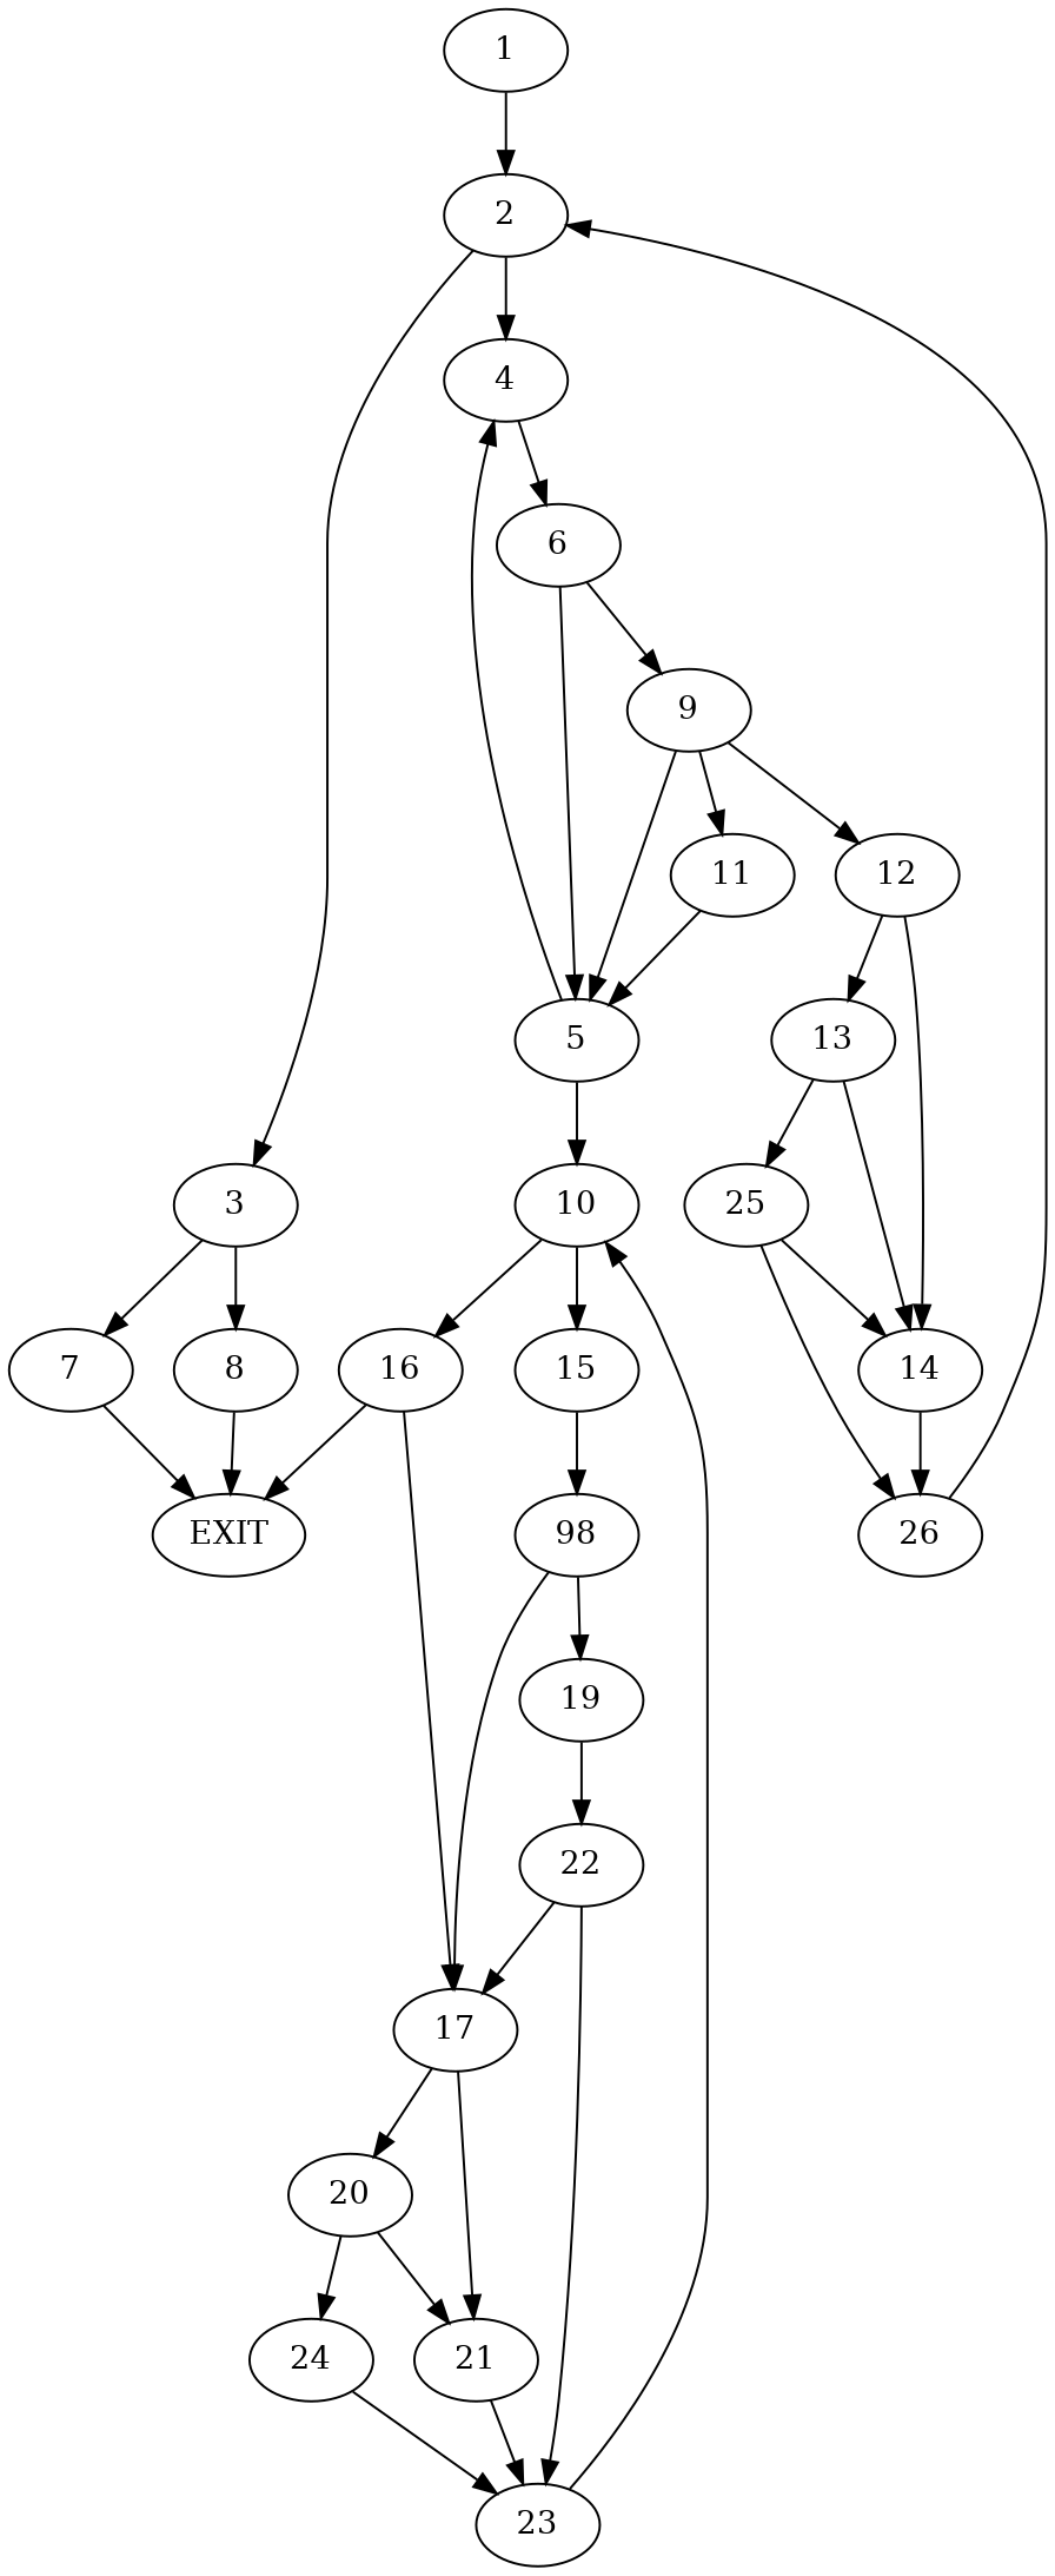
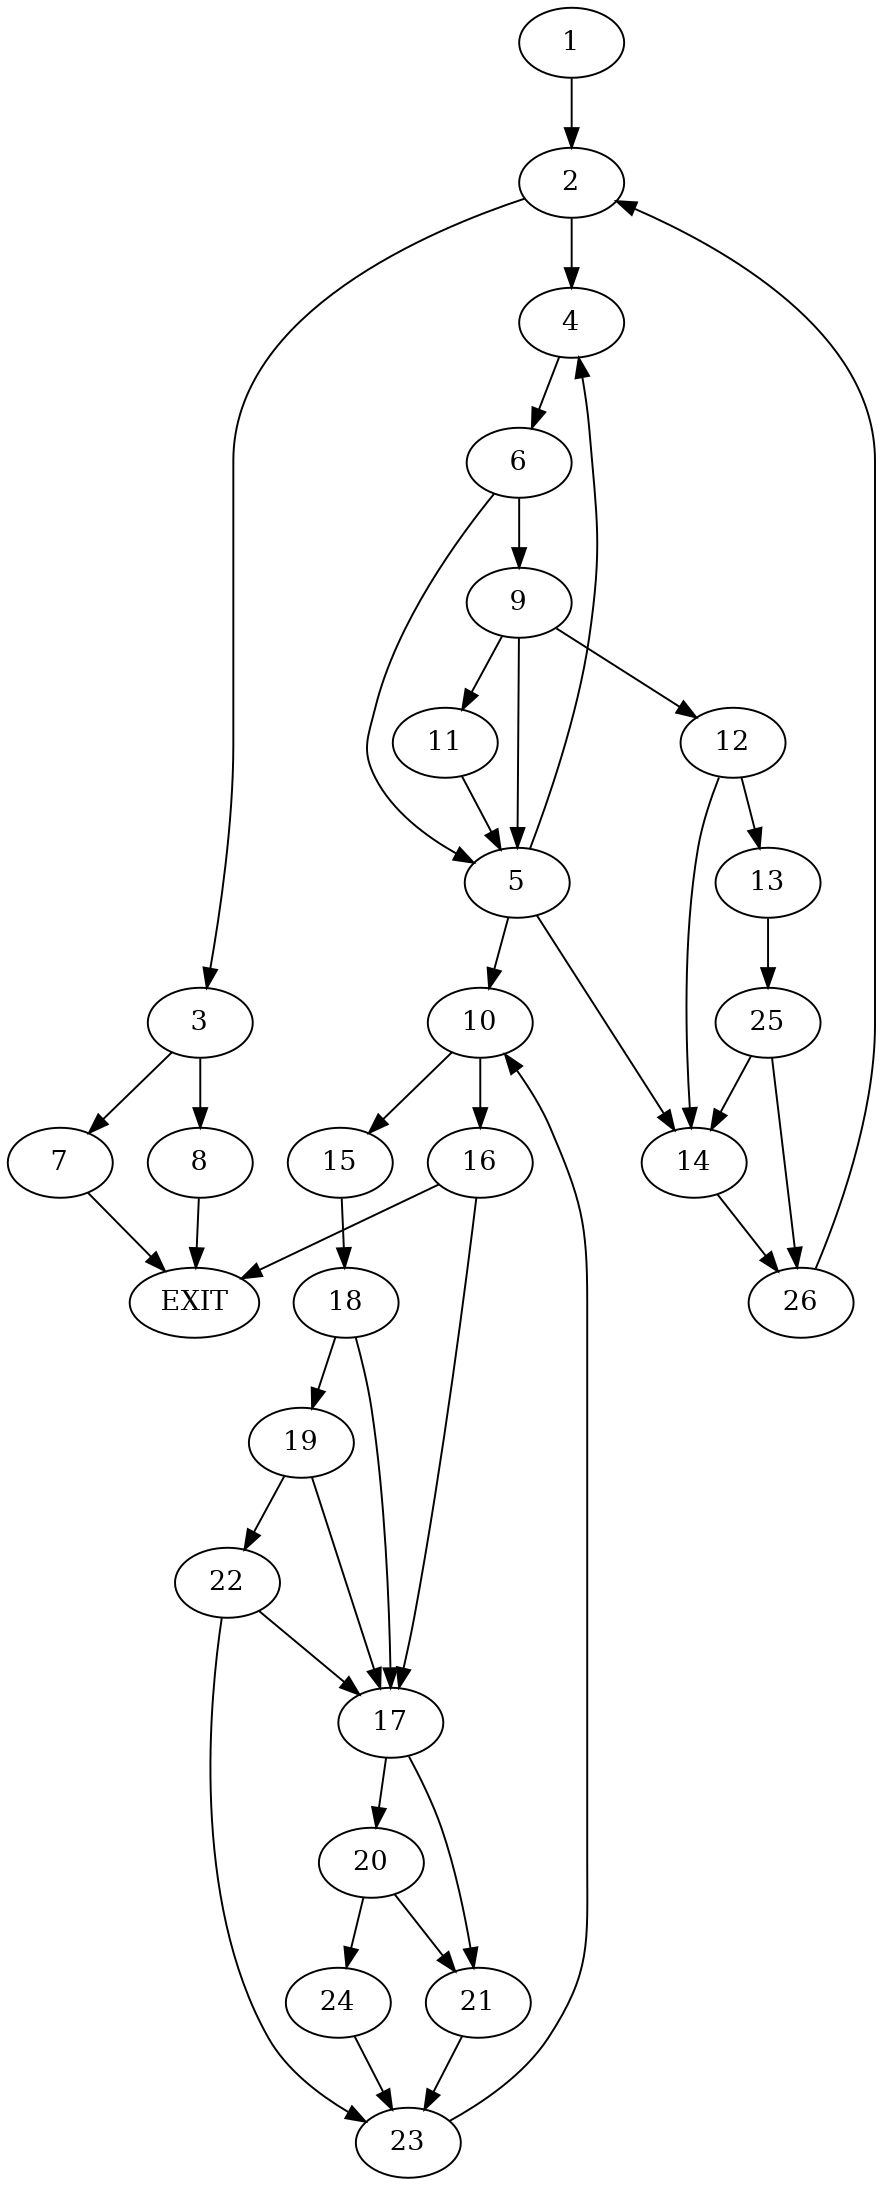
  digraph {
    1
    2
    n3 [label=EXIT]
    3
    4
    7
    8
    6
    5
    10
    9
    15
    16
    11
    12
-   18 [label=98]
+   18
    17
    13
    14
    25
    26
    20
    21
    19
    24
    23
    22
    1 -> 2
    2 -> 3
    2 -> 4
    3 -> 7
    3 -> 8
    4 -> 6
    7 -> n3
    8 -> n3
    6 -> 5
    6 -> 9
    5 -> 4
    5 -> 10
    10 -> 15
    10 -> 16
    9 -> 5
    9 -> 11
    9 -> 12
    15 -> 18
    16 -> n3
    16 -> 17
    11 -> 5
    12 -> 13
    12 -> 14
    18 -> 17
    18 -> 19
    17 -> 20
    17 -> 21
-   13 -> 14
+   5 -> 14
    13 -> 25
    14 -> 26
    25 -> 14
    25 -> 26
    26 -> 2
    20 -> 21
    20 -> 24
    21 -> 23
+   19 -> 17
    19 -> 22
    24 -> 23
    23 -> 10
    22 -> 17
    22 -> 23
  }
